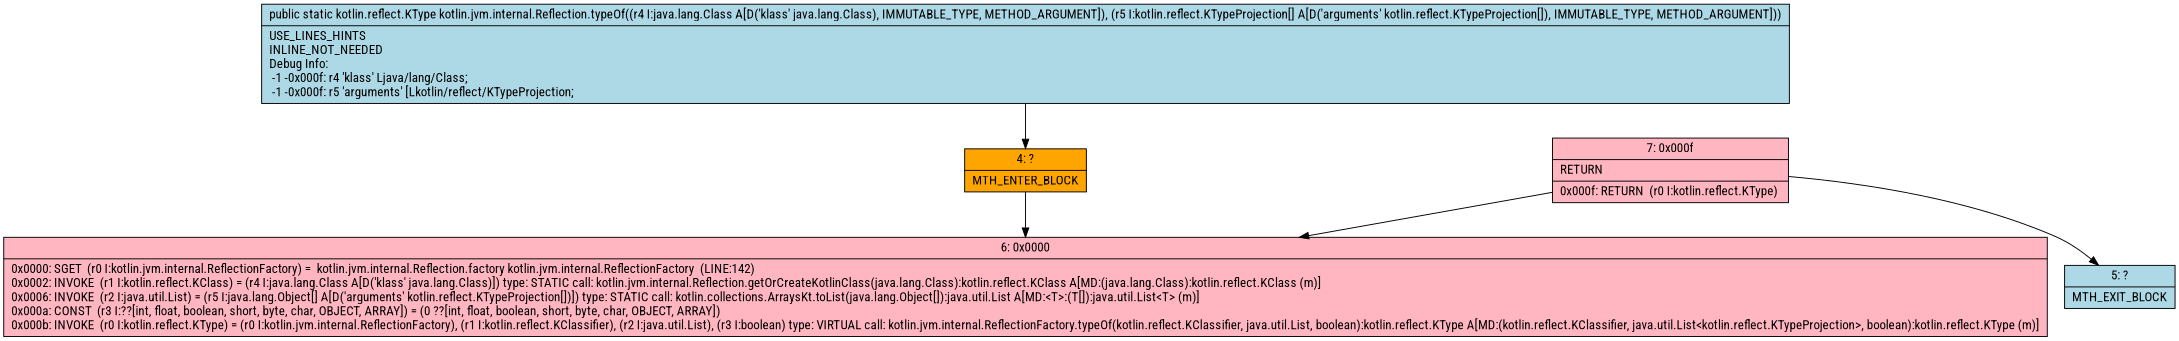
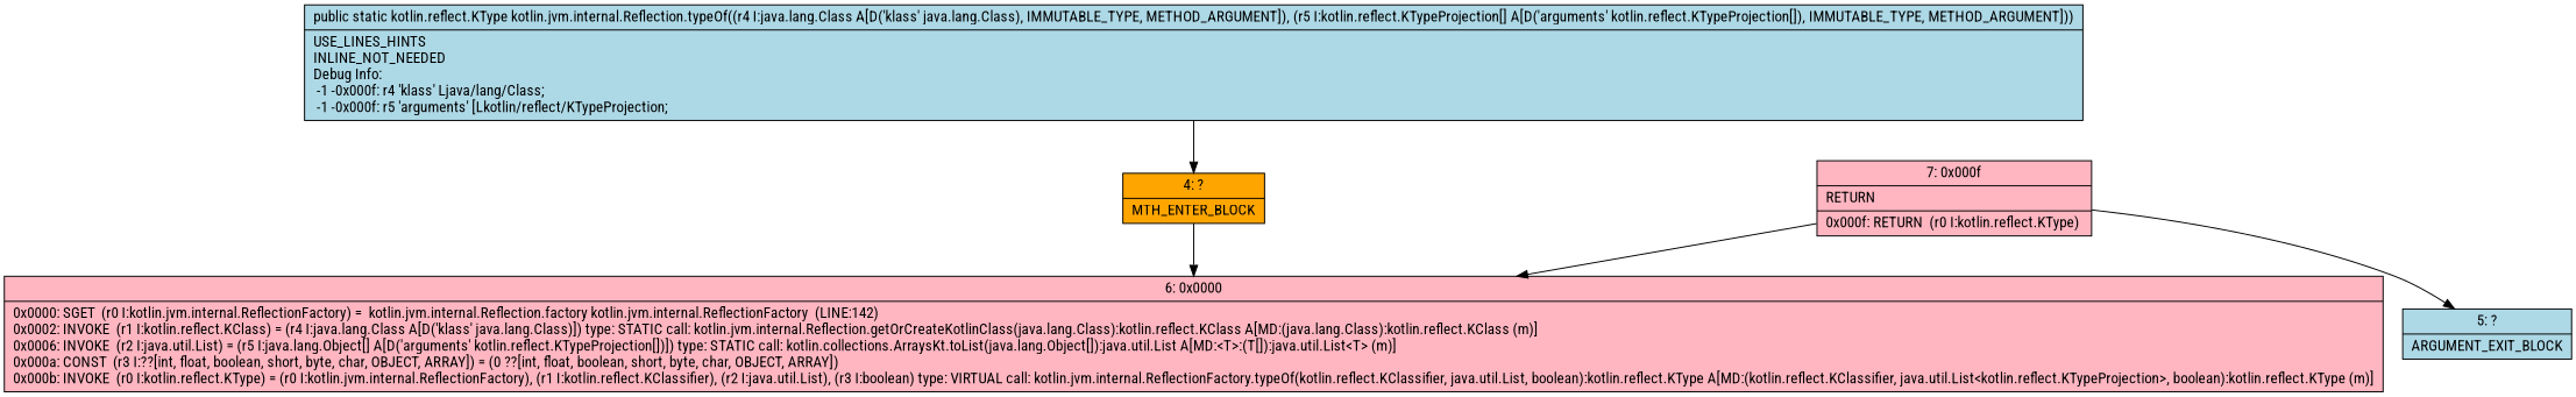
  digraph {
    fontname="Roboto Condensed"
    node [fillcolor=lightpink fontname="Roboto Condensed" shape=record style=filled]
    edge [fontname="Roboto Condensed"]
    n1 [fillcolor=orange label="{4\:\ ?|MTH_ENTER_BLOCK\l}"]
    n2 [label="{6\:\ 0x0000|0x0000: SGET  (r0 I:kotlin.jvm.internal.ReflectionFactory) =  kotlin.jvm.internal.Reflection.factory kotlin.jvm.internal.ReflectionFactory  (LINE:142)\l0x0002: INVOKE  (r1 I:kotlin.reflect.KClass) = (r4 I:java.lang.Class A[D('klass' java.lang.Class)]) type: STATIC call: kotlin.jvm.internal.Reflection.getOrCreateKotlinClass(java.lang.Class):kotlin.reflect.KClass A[MD:(java.lang.Class):kotlin.reflect.KClass (m)]\l0x0006: INVOKE  (r2 I:java.util.List) = (r5 I:java.lang.Object[] A[D('arguments' kotlin.reflect.KTypeProjection[])]) type: STATIC call: kotlin.collections.ArraysKt.toList(java.lang.Object[]):java.util.List A[MD:\<T\>:(T[]):java.util.List\<T\> (m)]\l0x000a: CONST  (r3 I:??[int, float, boolean, short, byte, char, OBJECT, ARRAY]) = (0 ??[int, float, boolean, short, byte, char, OBJECT, ARRAY]) \l0x000b: INVOKE  (r0 I:kotlin.reflect.KType) = (r0 I:kotlin.jvm.internal.ReflectionFactory), (r1 I:kotlin.reflect.KClassifier), (r2 I:java.util.List), (r3 I:boolean) type: VIRTUAL call: kotlin.jvm.internal.ReflectionFactory.typeOf(kotlin.reflect.KClassifier, java.util.List, boolean):kotlin.reflect.KType A[MD:(kotlin.reflect.KClassifier, java.util.List\<kotlin.reflect.KTypeProjection\>, boolean):kotlin.reflect.KType (m)]\l}"]
    n3 [label="{7\:\ 0x000f|RETURN\l|0x000f: RETURN  (r0 I:kotlin.reflect.KType) \l}"]
-   n4 [fillcolor=lightblue label="{5\:\ ?|MTH_EXIT_BLOCK\l}"]
+   n4 [fillcolor=lightblue label="{5\:\ ?|ARGUMENT_EXIT_BLOCK\l}"]
    n5 [fillcolor=lightblue label="{public static kotlin.reflect.KType kotlin.jvm.internal.Reflection.typeOf((r4 I:java.lang.Class A[D('klass' java.lang.Class), IMMUTABLE_TYPE, METHOD_ARGUMENT]), (r5 I:kotlin.reflect.KTypeProjection[] A[D('arguments' kotlin.reflect.KTypeProjection[]), IMMUTABLE_TYPE, METHOD_ARGUMENT]))  | USE_LINES_HINTS\lINLINE_NOT_NEEDED\lDebug Info:\l  \-1 \-0x000f: r4 'klass' Ljava\/lang\/Class;\l  \-1 \-0x000f: r5 'arguments' [Lkotlin\/reflect\/KTypeProjection;\l}"]
    n1 -> n2
    n3 -> n2
    n3 -> n4
    n5 -> n1
  }
